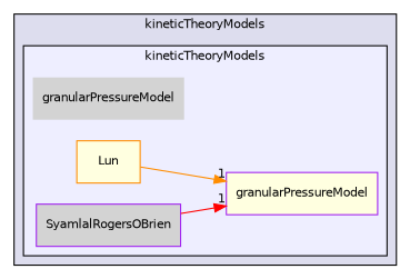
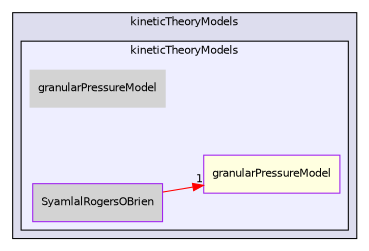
  digraph {
    compound=true
    rankdir=LR
    node [fontname=Helvetica fontsize=10 shape=box style=filled fillcolor=lightgrey color=darkorange]
    edge [headlabel=1 labeldistance=1.5 labelfontname=Helvetica labelfontsize=10]
    n1 [label=granularPressureModel shape=plaintext]
    n2 [color=purple fillcolor=lightyellow label=granularPressureModel]
-   n3 [fillcolor=lightyellow label=Lun]
    n4 [color=purple label=SyamlalRogersOBrien]
    subgraph cluster_1 {
      bgcolor="#ddddee"
      fontname=Helvetica
      fontsize=10
      label=kineticTheoryModels
      pencolor=black
      subgraph cluster_2 {
        bgcolor="#eeeeff"
        fontname=Helvetica
        fontsize=10
        pencolor=black
        n1
        n2
-       n3
        n4
      }
    }
-   n3 -> n2 [color=darkorange]
    n4 -> n2 [color=red]
  }
